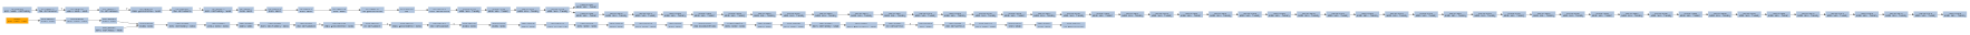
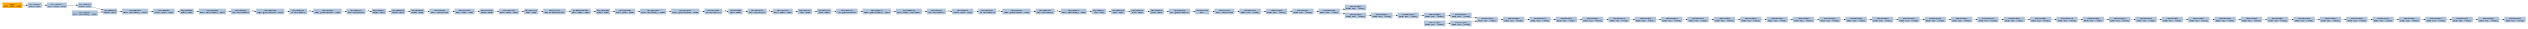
  digraph {
    fontname="Courier Prime"
    rankdir=LR
    node [color=lightsteelblue fillcolor=lightsteelblue fontname="Courier Prime" shape=rectangle style=filled]
    edge [color="#000000" fontname="Courier Prime"]
    n1 [color=lightgrey fillcolor=orange label="start\nmovl %edi, %edi"]
    n2 [label="0x75adfee1\npushl %ebp"]
    n3 [label="0x75adfee2\nmovl %esp, %ebp"]
    n4 [label="0x75adfee4\npushl %ebx"]
    n5 [label="0x75adfee8\npushl %esi"]
    n6 [label="0x75adfee5\nmovl 0x8(%ebp), %ebx"]
    n7 [label="0x75adfee9\nmovl 0xc(%ebp), %esi"]
    n8 [label="0x75adfeec\ntestl %esi, %esi"]
    n9 [label="0x75adfeee\npushl %edi"]
    n10 [label="0x75adfeef\nmovl 0x10(%ebp), %edi"]
    n11 [label="0x75adfef2\njne 0x75adfefd"]
    n12 [label="0x75adfefd\ncmpl $0x1<UINT8>, %esi"]
    n13 [label="0x75adff00\nje 0x75adff07"]
    n14 [label="0x75adff02\ncmpl $0x2<UINT8>, %esi"]
    n15 [label="0x75adff05\njne 0x75adff29"]
    n16 [label="0x75adff29\npushl %edi"]
    n17 [label="0x75adff2a\npushl %esi"]
    n18 [label="0x75adff2b\npushl %ebx"]
    n19 [label="0x75adff2c\ncall 0x75ac7c2b"]
    n20 [label="0x75ac7c2b\nmovl %edi, %edi"]
    n21 [label="0x75ac7c2d\npushl %ebp"]
    n22 [label="0x75ac7c2e\nmovl %esp, %ebp"]
    n23 [label="0x75ac7c30\npopl %ebp"]
    n24 [label="0x75ac7c31\njmp DllEntryPoint"]
    n25 [label="DllEntryPoint\nmovl %edi, %edi"]
    n26 [label="0x75ac7bdd\npushl %ebp"]
    n27 [label="0x75ac7bde\nmovl %esp, %ebp"]
    n28 [label="0x75ac7be0\nmovl 0xc(%ebp), %eax"]
    n29 [label="0x75ac7be3\nsubl $0x0<UINT8>, %eax"]
    n30 [label="0x75ac7be6\nje 0x75ac7c15"]
    n31 [label="0x75ac7be8\ndecl %eax"]
    n32 [label="0x75ac7be9\njne 0x75ac7c1f"]
    n33 [label="0x75ac7c1f\nxorl %eax, %eax"]
    n34 [label="0x75ac7c21\nincl %eax"]
    n35 [label="0x75ac7c22\npopl %ebp"]
    n36 [label="0x75ac7c23\nret $0xc<UINT16>"]
+   n37 [label="0x75adff31\ncmpl $0x1<UINT8>, %esi"]
    n38 [label="0x75adff34\nmovl %eax, 0xc(%ebp)"]
    n39 [label="0x75adff37\njne 0x75adff45"]
    n40 [label="0x75adff45\ntestl %esi, %esi"]
    n41 [label="0x75adff47\nje 0x75adff4e"]
    n42 [label="0x75adff49\ncmpl $0x3<UINT8>, %esi"]
    n43 [label="0x75adff4c\njne 0x75adff74"]
    n44 [label="0x75adff74\nmovl 0xc(%ebp), %eax"]
    n45 [label="0x75adff77\npopl %edi"]
    n46 [label="0x75adff78\npopl %esi"]
    n47 [label="0x75adff79\npopl %ebx"]
    n48 [label="0x75adff7a\npopl %ebp"]
    n49 [label="0x75adff7b\nret $0xc<UINT16>"]
    n50 [label="0x7c8000c0\nnop "]
    n51 [label="0x7c8000c1\ncall 0x63d7f9f4"]
    n52 [label="0x63d7f9f4\naddb %al, (%eax)"]
    n53 [label="0x63d7f9f6\naddb %al, (%eax)"]
    n54 [label="0x63d7f9f8\naddb %al, (%eax)"]
    n55 [label="0x63d7f9fa\naddb %al, (%eax)"]
    n56 [label="0x63d7f9fc\naddb %al, (%eax)"]
    n57 [label="0x63d7f9fe\naddb %al, (%eax)"]
    n58 [label="0x63d7fa00\naddb %al, (%eax)"]
    n59 [label="0x63d7fa02\naddb %al, (%eax)"]
    n60 [label="0x63d7fa04\naddb %al, (%eax)"]
    n61 [label="0x63d7fa06\naddb %al, (%eax)"]
    n62 [label="0x63d7fa08\naddb %al, (%eax)"]
    n63 [label="0x63d7fa0a\naddb %al, (%eax)"]
    n64 [label="0x63d7fa0c\naddb %al, (%eax)"]
    n65 [label="0x63d7fa0e\naddb %al, (%eax)"]
    n66 [label="0x63d7fa10\naddb %al, (%eax)"]
    n67 [label="0x63d7fa12\naddb %al, (%eax)"]
    n68 [label="0x63d7fa14\naddb %al, (%eax)"]
    n69 [label="0x63d7fa16\naddb %al, (%eax)"]
    n70 [label="0x63d7fa18\naddb %al, (%eax)"]
    n71 [label="0x63d7fa1a\naddb %al, (%eax)"]
    n72 [label="0x63d7fa1c\naddb %al, (%eax)"]
    n73 [label="0x63d7fa1e\naddb %al, (%eax)"]
    n74 [label="0x63d7fa20\naddb %al, (%eax)"]
    n75 [label="0x63d7fa22\naddb %al, (%eax)"]
    n76 [label="0x63d7fa24\naddb %al, (%eax)"]
    n77 [label="0x63d7fa26\naddb %al, (%eax)"]
    n78 [label="0x63d7fa28\naddb %al, (%eax)"]
    n79 [label="0x63d7fa2a\naddb %al, (%eax)"]
    n80 [label="0x63d7fa2c\naddb %al, (%eax)"]
    n81 [label="0x63d7fa2e\naddb %al, (%eax)"]
    n82 [label="0x63d7fa30\naddb %al, (%eax)"]
    n83 [label="0x63d7fa32\naddb %al, (%eax)"]
    n84 [label="0x63d7fa34\naddb %al, (%eax)"]
    n85 [label="0x63d7fa36\naddb %al, (%eax)"]
    n86 [label="0x63d7fa38\naddb %al, (%eax)"]
    n87 [label="0x63d7fa3a\naddb %al, (%eax)"]
    n88 [label="0x63d7fa3c\naddb %al, (%eax)"]
    n89 [label="0x63d7fa3e\naddb %al, (%eax)"]
    n90 [label="0x63d7fa40\naddb %al, (%eax)"]
    n91 [label="0x63d7fa42\naddb %al, (%eax)"]
    n92 [label="0x63d7fa44\naddb %al, (%eax)"]
    n93 [label="0x63d7fa46\naddb %al, (%eax)"]
    n94 [label="0x63d7fa48\naddb %al, (%eax)"]
    n95 [label="0x63d7fa4a\naddb %al, (%eax)"]
    n96 [label="0x63d7fa4c\naddb %al, (%eax)"]
    n97 [label="0x63d7fa4e\naddb %al, (%eax)"]
    n98 [label="0x63d7fa50\naddb %al, (%eax)"]
    n99 [label="0x63d7fa52\naddb %al, (%eax)"]
    n100 [label="0x63d7fa54\naddb %al, (%eax)"]
    n101 [label="0x63d7fa56\naddb %al, (%eax)"]
    n102 [label="0x63d7fa58\naddb %al, (%eax)"]
    n103 [label="0x63d7fa5a\naddb %al, (%eax)"]
    n1 -> n2
    n2 -> n3
    n3 -> n4
    n4 -> n5
    n5 -> n7
    n6 -> n5
    n7 -> n8
    n8 -> n9
    n9 -> n10
    n10 -> n11
    n11 -> n12 [label=T]
    n12 -> n13
    n13 -> n14 [label=F]
    n14 -> n15
    n15 -> n16 [label=T]
    n16 -> n17
    n17 -> n18
    n18 -> n19
    n19 -> n20
    n20 -> n21
    n21 -> n22
    n22 -> n23
    n23 -> n24
    n24 -> n25
    n25 -> n26
    n26 -> n27
    n27 -> n28
    n28 -> n29
    n29 -> n30
    n30 -> n31 [label=F]
    n31 -> n32
    n32 -> n33 [label=T]
    n33 -> n34
    n34 -> n35
    n35 -> n36
+   n36 -> n37
+   n37 -> n38
    n38 -> n39
    n39 -> n40 [label=T]
    n40 -> n41
    n41 -> n42 [label=F]
    n42 -> n43
    n43 -> n44 [label=T]
    n44 -> n45
    n45 -> n46
    n46 -> n47
    n47 -> n48
    n48 -> n49
    n49 -> n50
    n50 -> n51
    n51 -> n52
    n52 -> n53
    n53 -> n54
    n54 -> n55
    n55 -> n56
    n55 -> n57
    n57 -> n58
    n58 -> n59
    n59 -> n60
    n60 -> n61
-   n61 -> n62
+   n61 -> n64
    n62 -> n63
    n63 -> n64
    n64 -> n65
    n65 -> n66
    n66 -> n67
    n67 -> n68
    n68 -> n69
    n69 -> n70
    n70 -> n71
    n71 -> n72
    n72 -> n73
    n73 -> n74
    n74 -> n75
    n75 -> n76
    n76 -> n77
    n77 -> n78
    n78 -> n79
    n79 -> n80
    n80 -> n81
    n81 -> n82
    n82 -> n83
    n83 -> n84
    n84 -> n85
    n85 -> n86
    n86 -> n87
    n87 -> n88
    n88 -> n89
    n89 -> n90
    n90 -> n91
    n91 -> n92
    n92 -> n93
    n93 -> n94
    n94 -> n95
    n95 -> n96
    n96 -> n97
    n97 -> n98
    n98 -> n99
    n99 -> n100
    n100 -> n101
    n101 -> n102
    n102 -> n103
  }
